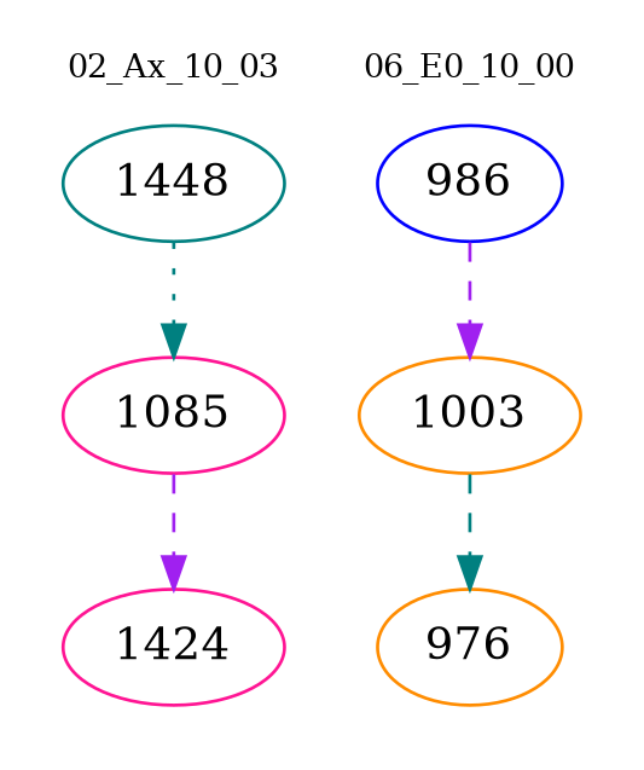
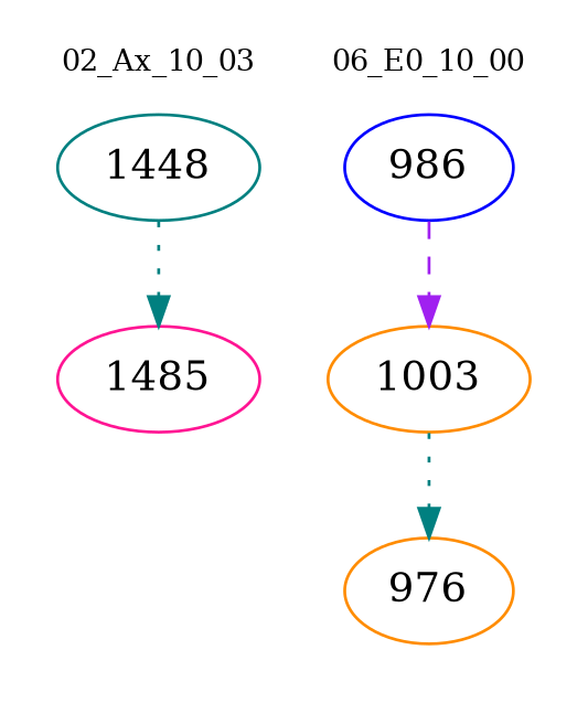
  digraph {
    node [color=deeppink]
    edge [color=teal style=dotted]
    n1 [color=teal label=1448]
-   n2 [label=1085]
-   n3 [label=1424]
+   n2 [label=1485]
    n4 [color=blue label=986]
    n5 [color=darkorange label=1003]
    n6 [color=darkorange label=976]
    subgraph cluster_1 {
      color=white
      fontsize=10
      label="02_Ax_10_03"
      n1
      n2
-     n3
    }
    subgraph cluster_2 {
      color=white
      fontsize=10
      label="06_E0_10_00"
      n4
      n5
      n6
    }
    n1 -> n2
-   n2 -> n3 [color=purple style=dashed]
    n4 -> n5 [color=purple style=dashed]
-   n5 -> n6 [style=dashed]
+   n5 -> n6
  }
